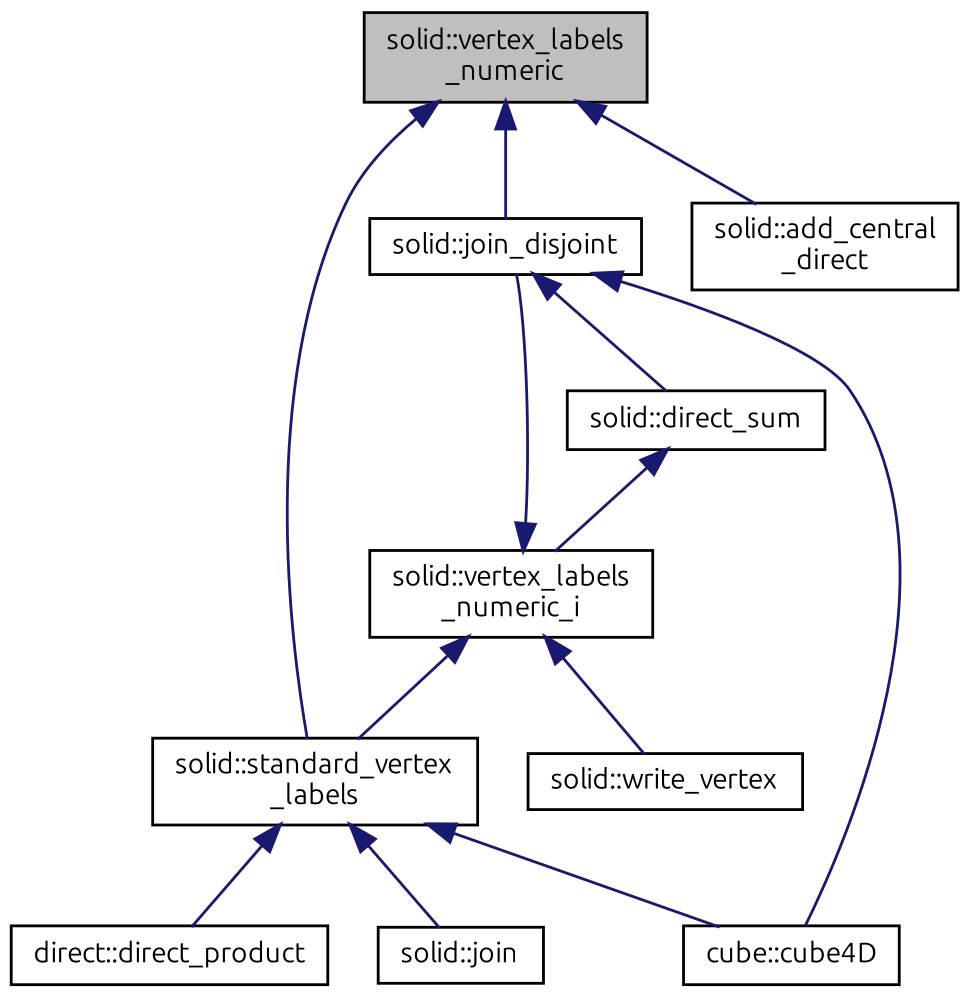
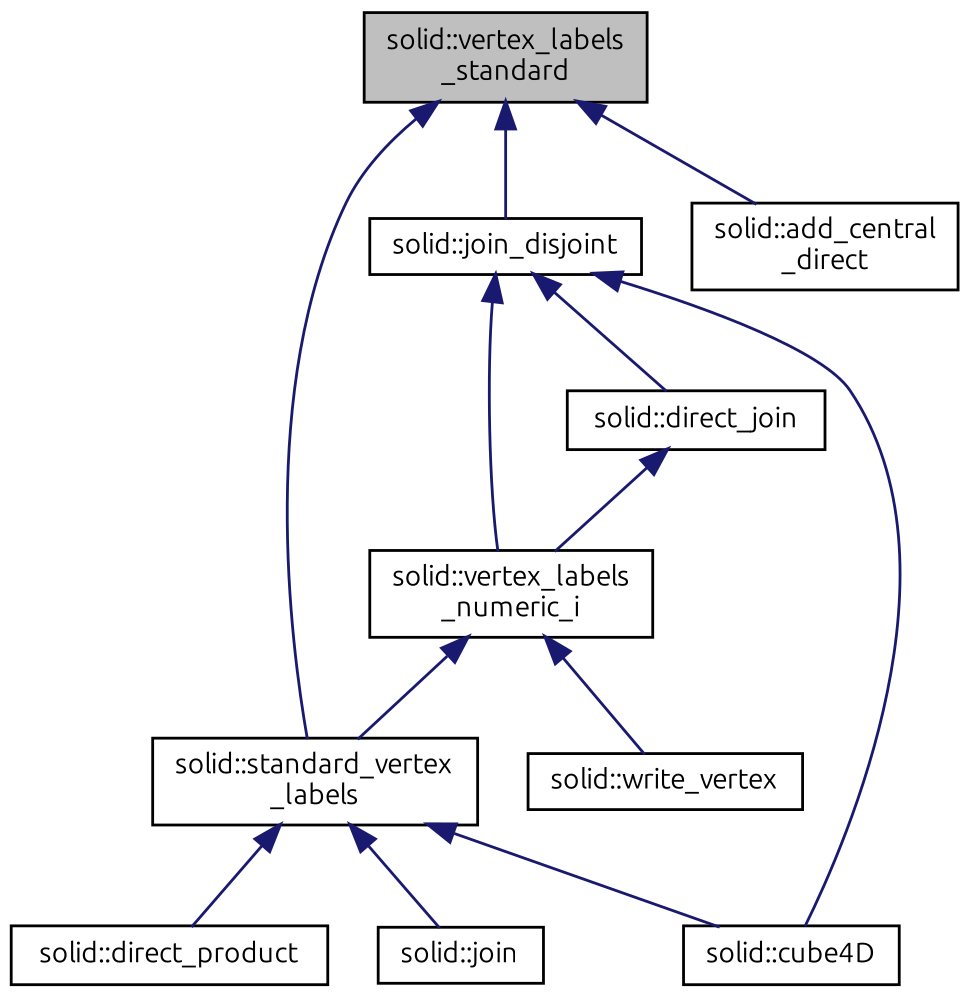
  digraph {
    fontname=Ubuntu
    rankdir=TB
    node [color=black fillcolor=white fontname=Ubuntu fontsize=10 shape=record style=filled]
    edge [color=midnightblue dir=back fontname=Ubuntu fontsize=10 labelfontname=Helvetica labelfontsize=10 style=solid]
-   n1 [fillcolor=grey75 fontcolor=black height=0.2 label="solid::vertex_labels\l_numeric" width=0.4]
+   n1 [fillcolor=grey75 fontcolor=black height=0.2 label="solid::vertex_labels\l_standard" width=0.4]
    n2 [height=0.2 label="solid::standard_vertex\l_labels" width=0.4]
    n3 [height=0.2 label="solid::join_disjoint" width=0.4]
    n4 [height=0.2 label="solid::add_central\l_direct" width=0.4]
    n5 [height=0.2 label="solid::vertex_labels\l_numeric_i" width=0.4]
    n6 [height=0.2 label="solid::write_vertex" width=0.4]
-   n7 [height=0.2 label="direct::direct_product" width=0.4]
+   n7 [height=0.2 label="solid::direct_product" width=0.4]
    n8 [height=0.2 label="solid::join" width=0.4]
-   n9 [height=0.2 label="cube::cube4D" width=0.4]
-   n10 [height=0.2 label="solid::direct_sum" width=0.4]
+   n9 [height=0.2 label="solid::cube4D" width=0.4]
+   n10 [height=0.2 label="solid::direct_join" width=0.4]
    n1 -> n2
    n1 -> n3
    n1 -> n4
    n2 -> n7
    n2 -> n8
    n2 -> n9
    n3 -> n9
    n3 -> n10
    n5 -> n2
-   n5 -> n3
+   n3 -> n5
    n5 -> n6
    n10 -> n5
  }
